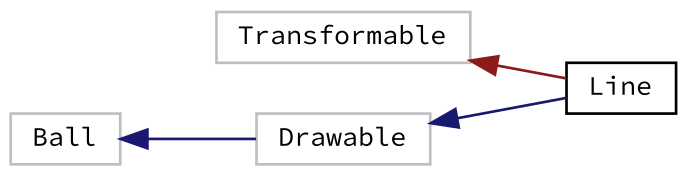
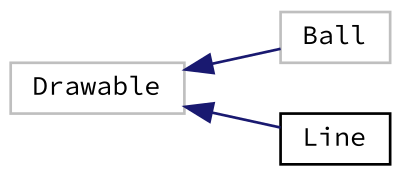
  digraph {
    fontname="Source Code Pro"
    rankdir=LR
    node [color=grey75 fillcolor=white fontname="Source Code Pro" fontsize=10 shape=record style=filled]
    edge [color=midnightblue dir=back fontname="Source Code Pro" fontsize=10 labelfontname=Helvetica labelfontsize=10 style=solid]
    n1 [height=0.2 label=Drawable width=0.4]
    n2 [height=0.2 label=Ball width=0.4]
    n3 [color=black height=0.2 label=Line width=0.4]
-   n4 [height=0.2 label=Transformable width=0.4]
-   n2 -> n1
+   n1 -> n2
    n1 -> n3
-   n4 -> n3 [color=firebrick4]
  }
